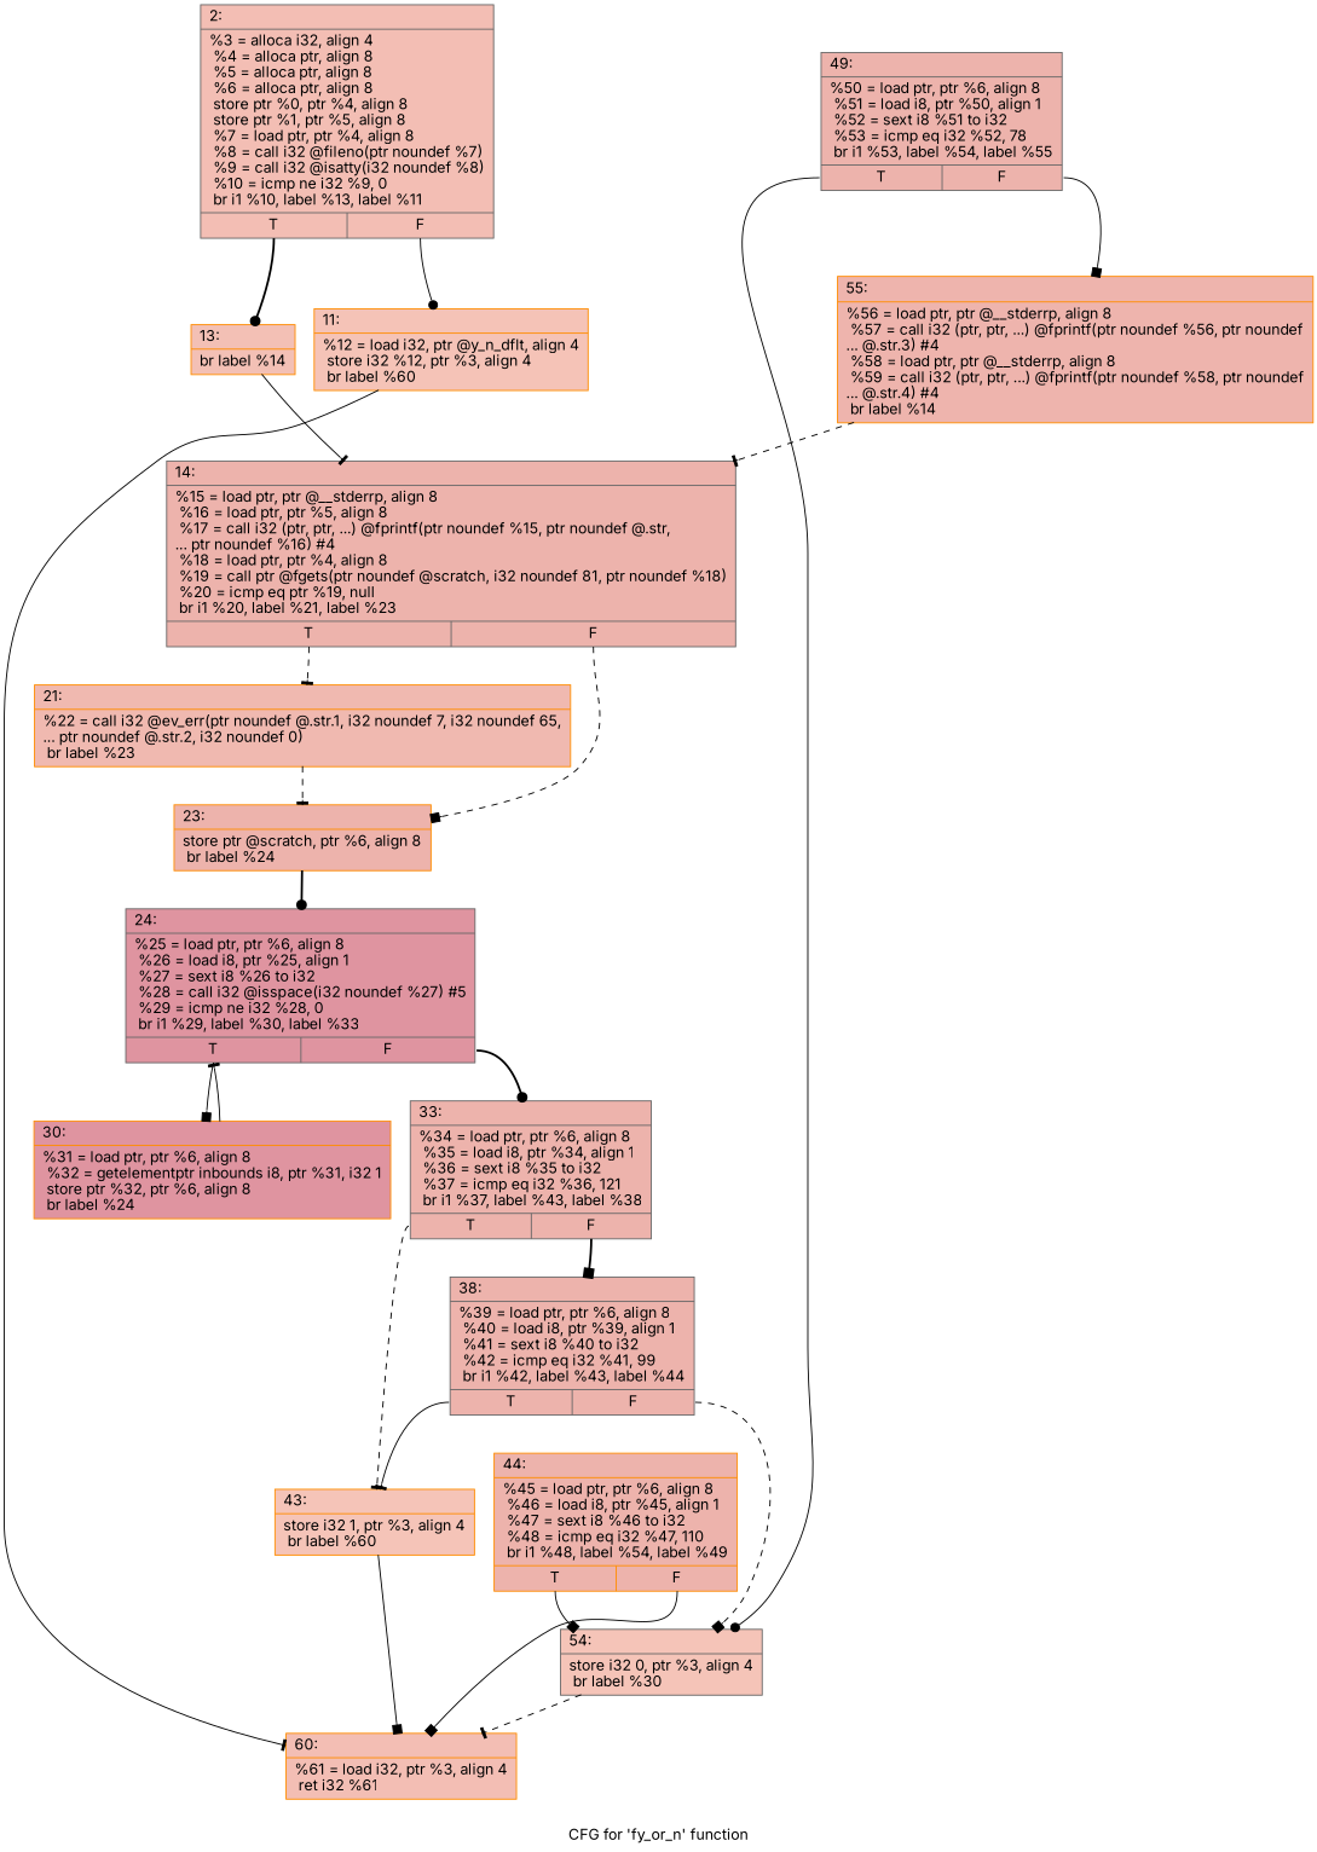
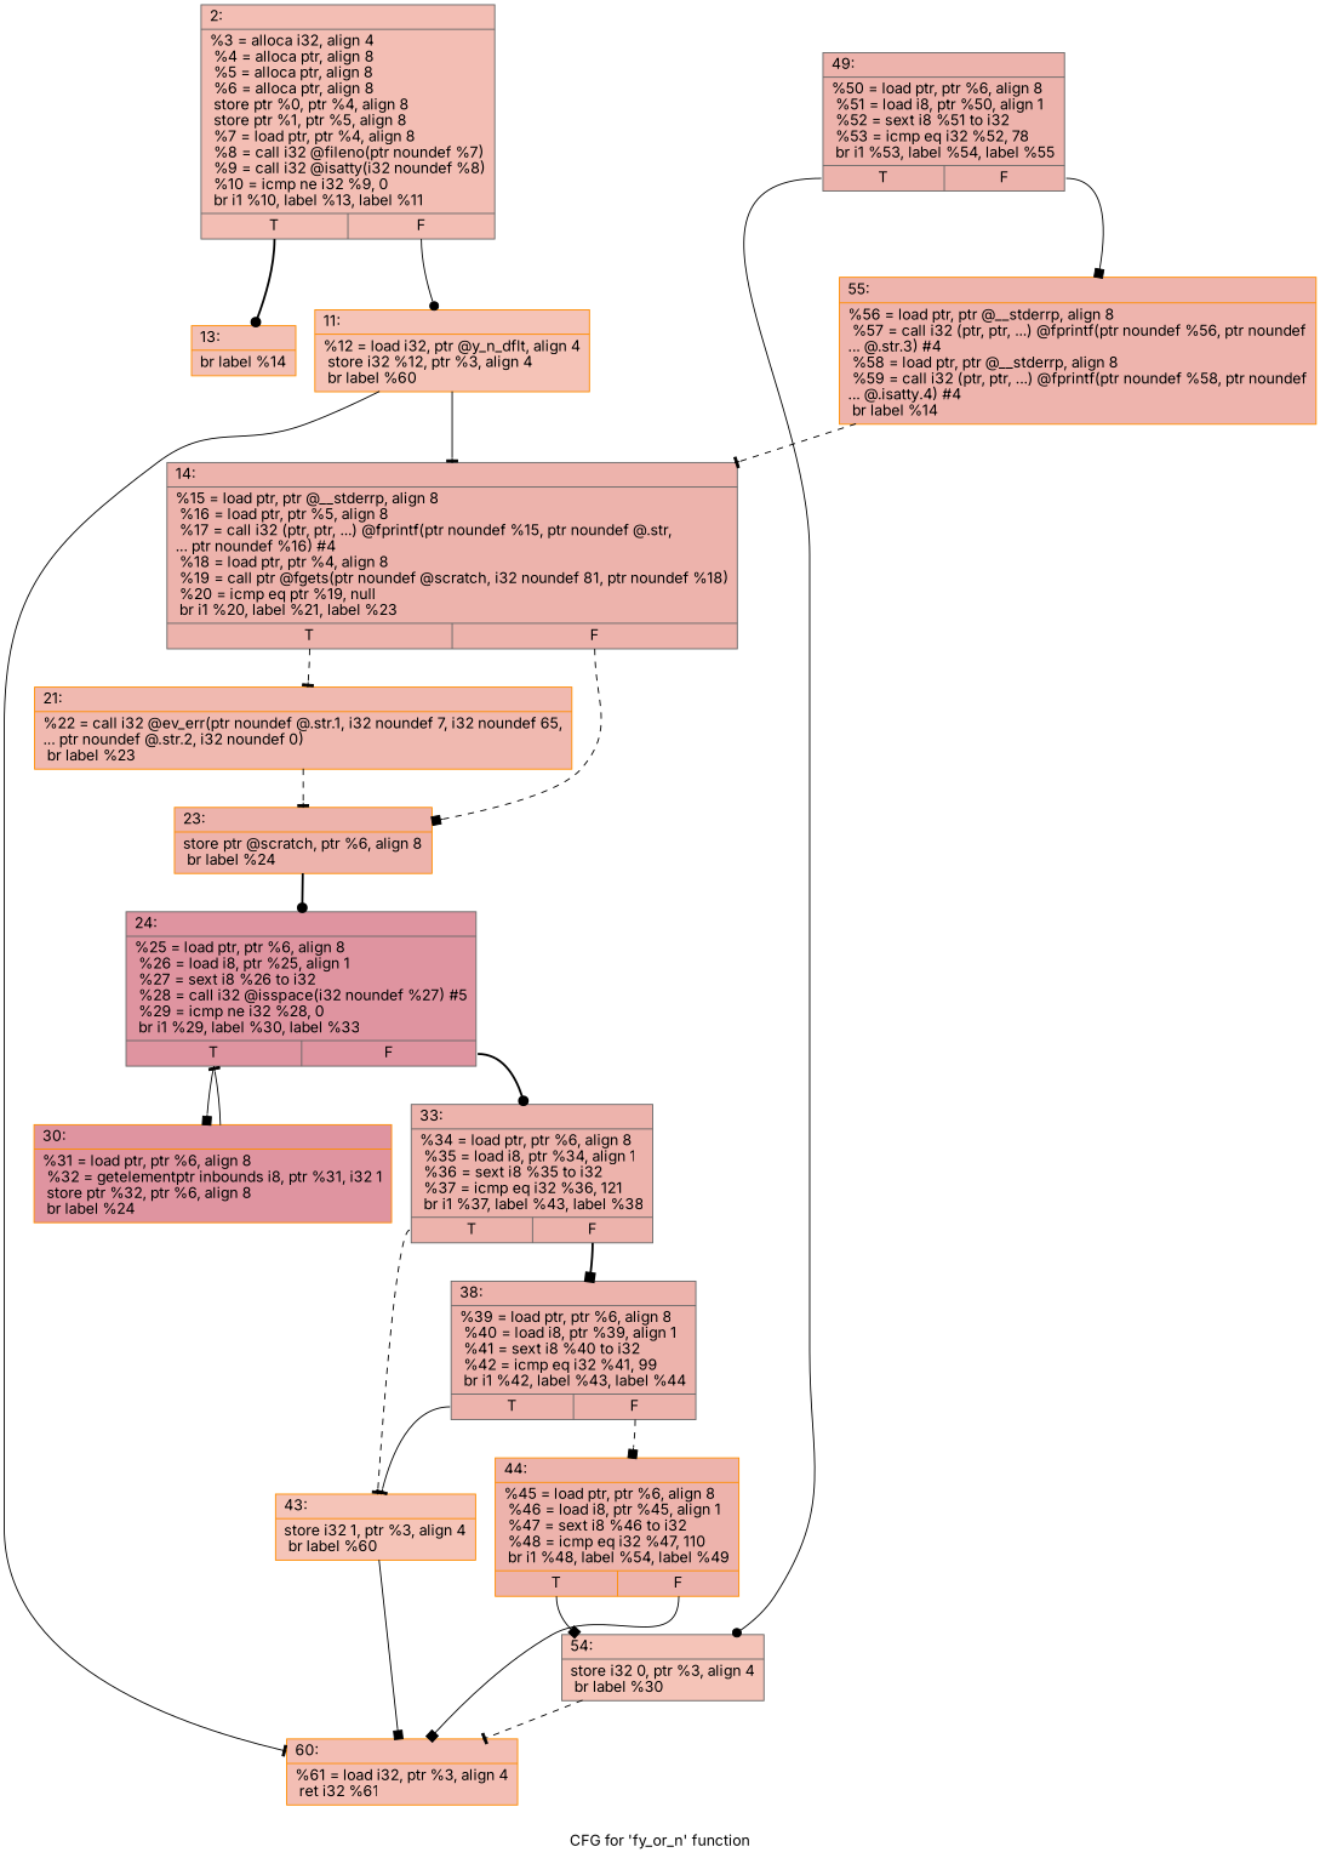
  digraph {
    fontname=Inter
    label="CFG for 'fy_or_n' function"
    node [color=darkorange fillcolor="#d6524470" fontname=Inter shape=record style=filled]
    edge [arrowhead=tee fontname=Inter style=solid]
    n1 [color=gray40 fillcolor="#e36c5570" label="{2:\l|  %3 = alloca i32, align 4\l  %4 = alloca ptr, align 8\l  %5 = alloca ptr, align 8\l  %6 = alloca ptr, align 8\l  store ptr %0, ptr %4, align 8\l  store ptr %1, ptr %5, align 8\l  %7 = load ptr, ptr %4, align 8\l  %8 = call i32 @fileno(ptr noundef %7)\l  %9 = call i32 @isatty(i32 noundef %8)\l  %10 = icmp ne i32 %9, 0\l  br i1 %10, label %13, label %11\l|{<s0>T|<s1>F}}"]
    n2 [fillcolor="#e5705870" label="{13:\l|  br label %14\l}"]
    n3 [fillcolor="#e8765c70" label="{11:\l|  %12 = load i32, ptr @y_n_dflt, align 4\l  store i32 %12, ptr %3, align 4\l  br label %60\l}"]
    n4 [color=gray40 label="{14:\l|  %15 = load ptr, ptr @__stderrp, align 8\l  %16 = load ptr, ptr %5, align 8\l  %17 = call i32 (ptr, ptr, ...) @fprintf(ptr noundef %15, ptr noundef @.str,\l... ptr noundef %16) #4\l  %18 = load ptr, ptr %4, align 8\l  %19 = call ptr @fgets(ptr noundef @scratch, i32 noundef 81, ptr noundef %18)\l  %20 = icmp eq ptr %19, null\l  br i1 %20, label %21, label %23\l|{<s0>T|<s1>F}}"]
    n5 [fillcolor="#e36c5570" label="{60:\l|  %61 = load i32, ptr %3, align 4\l  ret i32 %61\l}"]
    n6 [fillcolor="#de614d70" label="{21:\l|  %22 = call i32 @ev_err(ptr noundef @.str.1, i32 noundef 7, i32 noundef 65,\l... ptr noundef @.str.2, i32 noundef 0)\l  br label %23\l}"]
    n7 [label="{23:\l|  store ptr @scratch, ptr %6, align 8\l  br label %24\l}"]
    n8 [color=gray40 fillcolor="#b70d2870" label="{24:\l|  %25 = load ptr, ptr %6, align 8\l  %26 = load i8, ptr %25, align 1\l  %27 = sext i8 %26 to i32\l  %28 = call i32 @isspace(i32 noundef %27) #5\l  %29 = icmp ne i32 %28, 0\l  br i1 %29, label %30, label %33\l|{<s0>T|<s1>F}}"]
    n9 [fillcolor="#b70d2870" label="{30:\l|  %31 = load ptr, ptr %6, align 8\l  %32 = getelementptr inbounds i8, ptr %31, i32 1\l  store ptr %32, ptr %6, align 8\l  br label %24\l}"]
    n10 [color=gray40 label="{33:\l|  %34 = load ptr, ptr %6, align 8\l  %35 = load i8, ptr %34, align 1\l  %36 = sext i8 %35 to i32\l  %37 = icmp eq i32 %36, 121\l  br i1 %37, label %43, label %38\l|{<s0>T|<s1>F}}"]
    n11 [fillcolor="#e97a5f70" label="{43:\l|  store i32 1, ptr %3, align 4\l  br label %60\l}"]
    n12 [color=gray40 label="{38:\l|  %39 = load ptr, ptr %6, align 8\l  %40 = load i8, ptr %39, align 1\l  %41 = sext i8 %40 to i32\l  %42 = icmp eq i32 %41, 99\l  br i1 %42, label %43, label %44\l|{<s0>T|<s1>F}}"]
    n13 [label="{44:\l|  %45 = load ptr, ptr %6, align 8\l  %46 = load i8, ptr %45, align 1\l  %47 = sext i8 %46 to i32\l  %48 = icmp eq i32 %47, 110\l  br i1 %48, label %54, label %49\l|{<s0>T|<s1>F}}"]
    n14 [color=gray40 fillcolor="#e97a5f70" label="{54:\l|  store i32 0, ptr %3, align 4\l  br label %30\l}"]
    n15 [color=gray40 label="{49:\l|  %50 = load ptr, ptr %6, align 8\l  %51 = load i8, ptr %50, align 1\l  %52 = sext i8 %51 to i32\l  %53 = icmp eq i32 %52, 78\l  br i1 %53, label %54, label %55\l|{<s0>T|<s1>F}}"]
-   n16 [fillcolor="#d8564670" label="{55:\l|  %56 = load ptr, ptr @__stderrp, align 8\l  %57 = call i32 (ptr, ptr, ...) @fprintf(ptr noundef %56, ptr noundef\l... @.str.3) #4\l  %58 = load ptr, ptr @__stderrp, align 8\l  %59 = call i32 (ptr, ptr, ...) @fprintf(ptr noundef %58, ptr noundef\l... @.str.4) #4\l  br label %14\l}"]
+   n16 [fillcolor="#d8564670" label="{55:\l|  %56 = load ptr, ptr @__stderrp, align 8\l  %57 = call i32 (ptr, ptr, ...) @fprintf(ptr noundef %56, ptr noundef\l... @.str.3) #4\l  %58 = load ptr, ptr @__stderrp, align 8\l  %59 = call i32 (ptr, ptr, ...) @fprintf(ptr noundef %58, ptr noundef\l... @.isatty.4) #4\l  br label %14\l}"]
    n1 -> n2 [arrowhead=dot style=bold tailport=s0]
    n1 -> n3 [arrowhead=dot tailport=s1]
-   n2 -> n4
+   n3 -> n4
    n3 -> n5
    n4 -> n6 [style=dashed tailport=s0]
    n4 -> n7 [arrowhead=box style=dashed tailport=s1]
    n6 -> n7 [style=dashed]
    n7 -> n8 [arrowhead=dot style=bold]
    n8 -> n9 [arrowhead=box tailport=s0]
    n8 -> n10 [arrowhead=dot style=bold tailport=s1]
    n9 -> n8
    n10 -> n11 [style=dashed tailport=s0]
    n10 -> n12 [arrowhead=box style=bold tailport=s1]
    n11 -> n5 [arrowhead=box]
    n12 -> n11 [tailport=s0]
-   n12 -> n14 [arrowhead=box style=dashed tailport=s1]
+   n12 -> n13 [arrowhead=box style=dashed tailport=s1]
    n13 -> n5 [arrowhead=box tailport=s1]
    n13 -> n14 [arrowhead=box tailport=s0]
    n14 -> n5 [style=dashed]
    n15 -> n14 [arrowhead=dot tailport=s0]
    n15 -> n16 [arrowhead=box tailport=s1]
    n16 -> n4 [style=dashed]
  }
